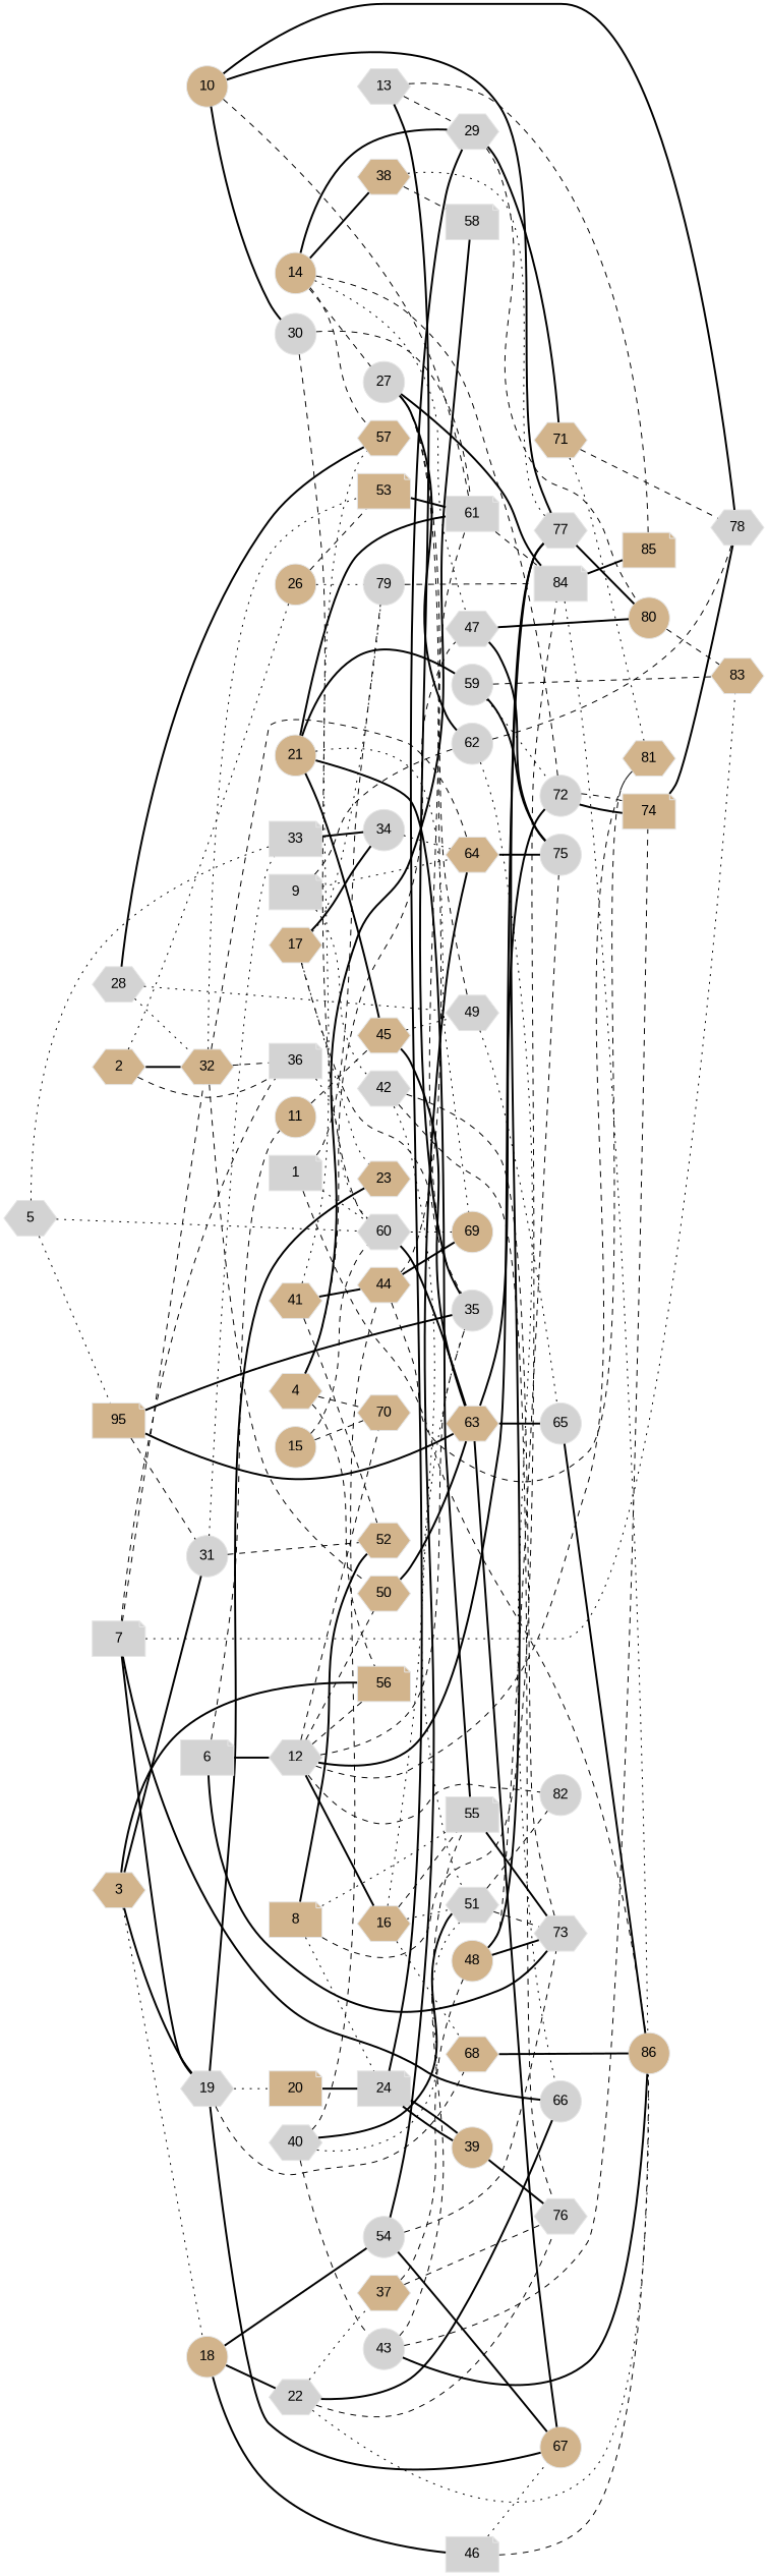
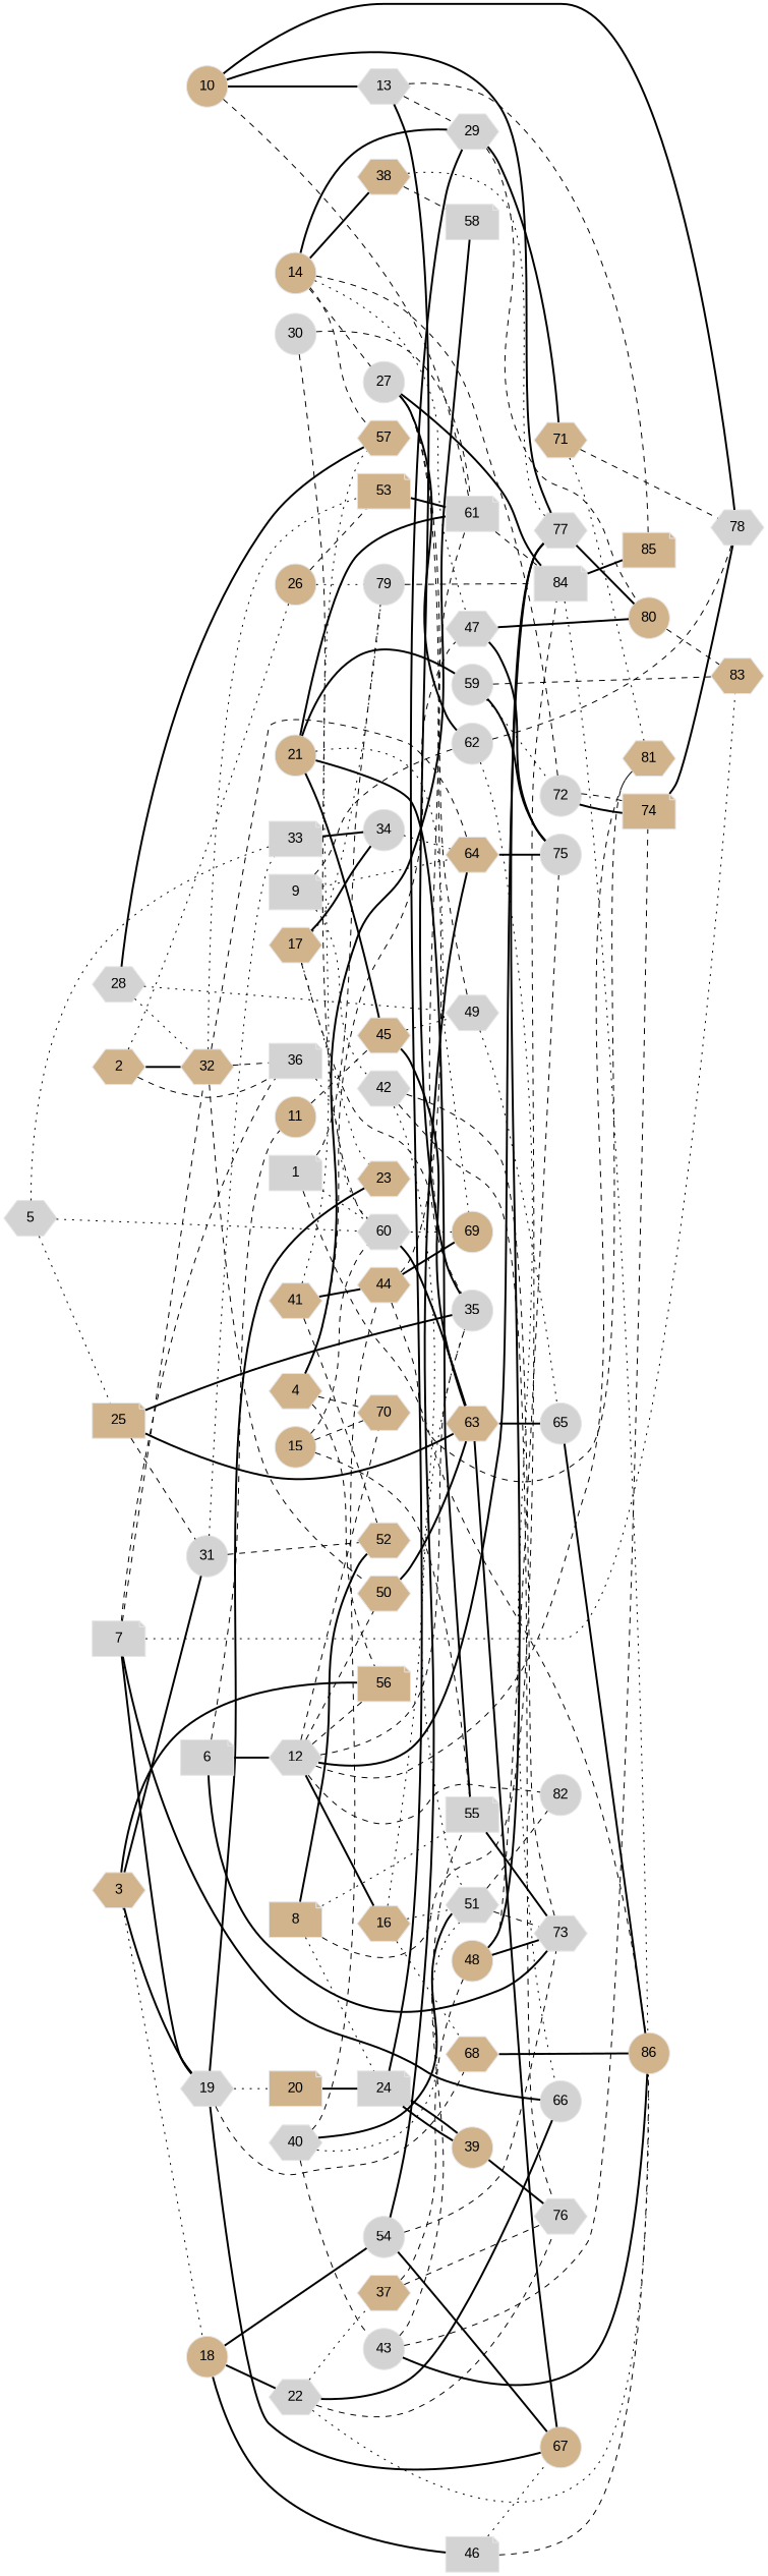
  graph {
    fontname="Liberation Sans"
    rankdir=LR
    node [color=gray90 fillcolor=lightgrey fontname="Liberation Sans" shape=hexagon style=filled]
    edge [fontname="Liberation Sans" style=bold]
    1 [shape=note]
    60
    79 [shape=circle]
    86 [fillcolor=tan shape=circle]
    69 [fillcolor=tan shape=circle]
    63 [fillcolor=tan]
    84 [shape=note]
    2 [fillcolor=tan]
    26 [fillcolor=tan shape=circle]
    32 [fillcolor=tan]
    36 [shape=note]
    53 [fillcolor=tan shape=note]
    64 [fillcolor=tan]
    50 [fillcolor=tan]
    3 [fillcolor=tan]
    18 [fillcolor=tan shape=circle]
    19
    31 [shape=circle]
    56 [fillcolor=tan shape=note]
    22
    46 [shape=note]
    54 [shape=circle]
    68 [fillcolor=tan]
    23 [fillcolor=tan]
    20 [fillcolor=tan shape=note]
    67 [fillcolor=tan shape=circle]
    33 [shape=note]
    52 [fillcolor=tan]
    4 [fillcolor=tan]
    47
    58 [shape=note]
    70 [fillcolor=tan]
    80 [fillcolor=tan shape=circle]
    75 [shape=circle]
    5
-   25 [fillcolor=tan shape=note label=95]
+   25 [fillcolor=tan shape=note]
    35 [shape=circle]
    34 [shape=circle]
    6 [shape=note]
    11 [fillcolor=tan shape=circle]
    12
    73
    45 [fillcolor=tan]
    77
    16 [fillcolor=tan]
    81 [fillcolor=tan]
    82 [shape=circle]
    7 [shape=note]
    66 [shape=circle]
    83 [fillcolor=tan]
    8 [fillcolor=tan shape=note]
    24 [shape=note]
    55 [shape=note]
    29
    39 [fillcolor=tan shape=circle]
    85 [fillcolor=tan shape=note]
    9 [shape=note]
    42
    62 [shape=circle]
    51
    76
    78
    10 [fillcolor=tan shape=circle]
    13
    61 [shape=note]
    49
    71 [fillcolor=tan]
    14 [fillcolor=tan shape=circle]
    27 [shape=circle]
    38 [fillcolor=tan]
    57 [fillcolor=tan]
    72 [shape=circle]
    74 [fillcolor=tan shape=note]
    15 [fillcolor=tan shape=circle]
    17 [fillcolor=tan]
    37 [fillcolor=tan]
    21 [fillcolor=tan shape=circle]
    59 [shape=circle]
    48 [fillcolor=tan shape=circle]
    65 [shape=circle]
    28
    30 [shape=circle]
    40
    43 [shape=circle]
    44 [fillcolor=tan]
    41 [fillcolor=tan]
    1 -- 60 [style=dotted]
    1 -- 79 [style=dashed]
    1 -- 86 [style=dashed]
    60 -- 69 [style=dotted]
    60 -- 63
    79 -- 84 [style=dashed]
    63 -- 67
-   63 -- 72
    63 -- 65
    84 -- 86 [style=dotted]
    84 -- 85
    2 -- 26 [style=dotted]
    2 -- 32
    2 -- 36 [style=dashed]
    26 -- 79 [style=dotted]
    26 -- 53 [style=dashed]
    32 -- 36 [style=dashed]
    32 -- 53 [style=dotted]
    32 -- 64 [style=dashed]
    32 -- 50 [style=dashed]
    36 -- 60 [style=dotted]
    53 -- 61
    64 -- 75
    50 -- 63
    3 -- 18 [style=dotted]
    3 -- 19
    3 -- 31
    3 -- 56
    18 -- 22
    18 -- 46
    18 -- 54
    19 -- 68 [style=dashed]
    19 -- 23
    19 -- 20 [style=dotted]
    19 -- 67
    31 -- 33 [style=dotted]
    31 -- 52 [style=dashed]
    22 -- 86 [style=dotted]
    22 -- 66
    22 -- 76 [style=dashed]
    22 -- 37 [style=dotted]
    46 -- 86 [style=dashed]
    46 -- 67 [style=dotted]
    54 -- 64
    54 -- 67
    54 -- 73 [style=dashed]
    68 -- 86
    20 -- 24
    33 -- 34
    4 -- 56 [style=dashed]
    4 -- 47 [style=dashed]
    4 -- 58
    4 -- 70 [style=dashed]
    47 -- 80
    47 -- 75
    80 -- 83 [style=dashed]
    5 -- 60 [style=dotted]
    5 -- 33 [style=dotted]
    5 -- 25 [style=dotted]
    25 -- 63
    25 -- 31 [style=dashed]
    25 -- 35
    34 -- 64 [style=dotted]
    6 -- 11 [style=dashed]
    6 -- 12
    6 -- 73
    11 -- 45 [style=dashed]
    12 -- 50 [style=dashed]
    12 -- 56 [style=dashed]
    12 -- 70 [style=dashed]
    12 -- 35 [style=dashed]
    12 -- 77
    12 -- 16
    12 -- 81 [style=dashed]
    12 -- 82 [style=dashed]
    45 -- 63
    45 -- 49 [style=dotted]
    77 -- 80
    16 -- 68 [style=dotted]
    16 -- 35 [style=dotted]
    16 -- 51 [style=dotted]
    7 -- 32 [style=dashed]
    7 -- 36 [style=dashed]
    7 -- 19
    7 -- 66
    7 -- 83 [style=dotted]
    8 -- 84 [style=dashed]
    8 -- 52
    8 -- 24 [style=dotted]
    8 -- 55 [style=dotted]
    24 -- 29
    24 -- 39
    24 -- 39
    55 -- 73
    29 -- 80 [style=dashed]
    29 -- 71
    39 -- 76
    9 -- 64 [style=dotted]
    9 -- 42 [style=dotted]
    9 -- 62 [style=dashed]
    42 -- 73 [style=dashed]
    42 -- 51 [style=dotted]
    42 -- 76 [style=dashed]
    62 -- 66 [style=dotted]
    62 -- 78 [style=dashed]
    51 -- 73 [style=dashed]
    51 -- 82 [style=dashed]
    10 -- 77
    10 -- 78
-   10 -- 30
+   10 -- 13
    10 -- 61 [style=dashed]
    13 -- 35
    13 -- 29 [style=dashed]
    13 -- 85 [style=dashed]
    61 -- 84 [style=dashed]
    49 -- 65 [style=dotted]
    71 -- 81 [style=dotted]
    71 -- 78 [style=dashed]
    14 -- 47 [style=dotted]
    14 -- 29
    14 -- 27 [style=dashed]
    14 -- 38
    14 -- 57 [style=dashed]
    14 -- 72 [style=dashed]
    27 -- 84
    27 -- 35 [style=dashed]
    27 -- 62
    27 -- 49 [style=dashed]
    38 -- 58 [style=dashed]
    38 -- 77 [style=dotted]
    72 -- 74
    72 -- 74 [style=dashed]
    74 -- 78
    15 -- 60 [style=dashed]
    15 -- 70 [style=dashed]
-   16 -- 55 [style=dashed]
+   15 -- 55 [style=dashed]
    17 -- 79 [style=dotted]
    17 -- 23 [style=dotted]
    17 -- 35 [style=dashed]
    17 -- 34
    37 -- 76 [style=dashed]
    37 -- 48 [style=dashed]
    21 -- 69 [style=dotted]
    21 -- 45
    21 -- 55
    21 -- 61
    21 -- 59
    59 -- 75
    59 -- 83 [style=dashed]
    59 -- 72 [style=dotted]
    48 -- 75 [style=dashed]
    48 -- 73
    48 -- 77
    65 -- 86
    28 -- 32 [style=dotted]
    28 -- 49 [style=dotted]
    28 -- 57
    30 -- 60 [style=dashed]
    30 -- 61 [style=dashed]
    40 -- 51 [style=dotted]
    40 -- 51
    40 -- 43 [style=dashed]
    40 -- 44 [style=dashed]
    43 -- 86
    43 -- 55 [style=dashed]
    43 -- 74 [style=dashed]
    44 -- 69
    44 -- 81 [style=dashed]
    44 -- 61 [style=dashed]
    41 -- 52 [style=dashed]
    41 -- 57 [style=dotted]
    41 -- 44
  }
